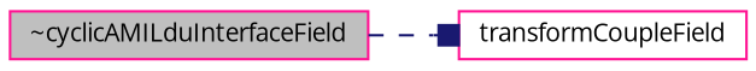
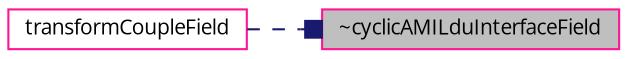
  digraph {
    rankdir=LR
    fontname="Open Sans"
    node [color=deeppink fontname="Open Sans" fontsize=10 shape=record]
    n1 [fillcolor=grey75 fontcolor=black height=0.2 label="~cyclicAMILduInterfaceField" style=filled width=0.4]
    n2 [height=0.2 label=transformCoupleField width=0.4]
-   n1 -> n2 [color=midnightblue fontname="Open Sans" fontsize=10 labelfontname=Helvetica labelfontsize=10 style=dashed arrowhead=box]
+   n2 -> n1 [color=midnightblue fontname="Open Sans" fontsize=10 labelfontname=Helvetica labelfontsize=10 style=dashed arrowhead=box]
  }
